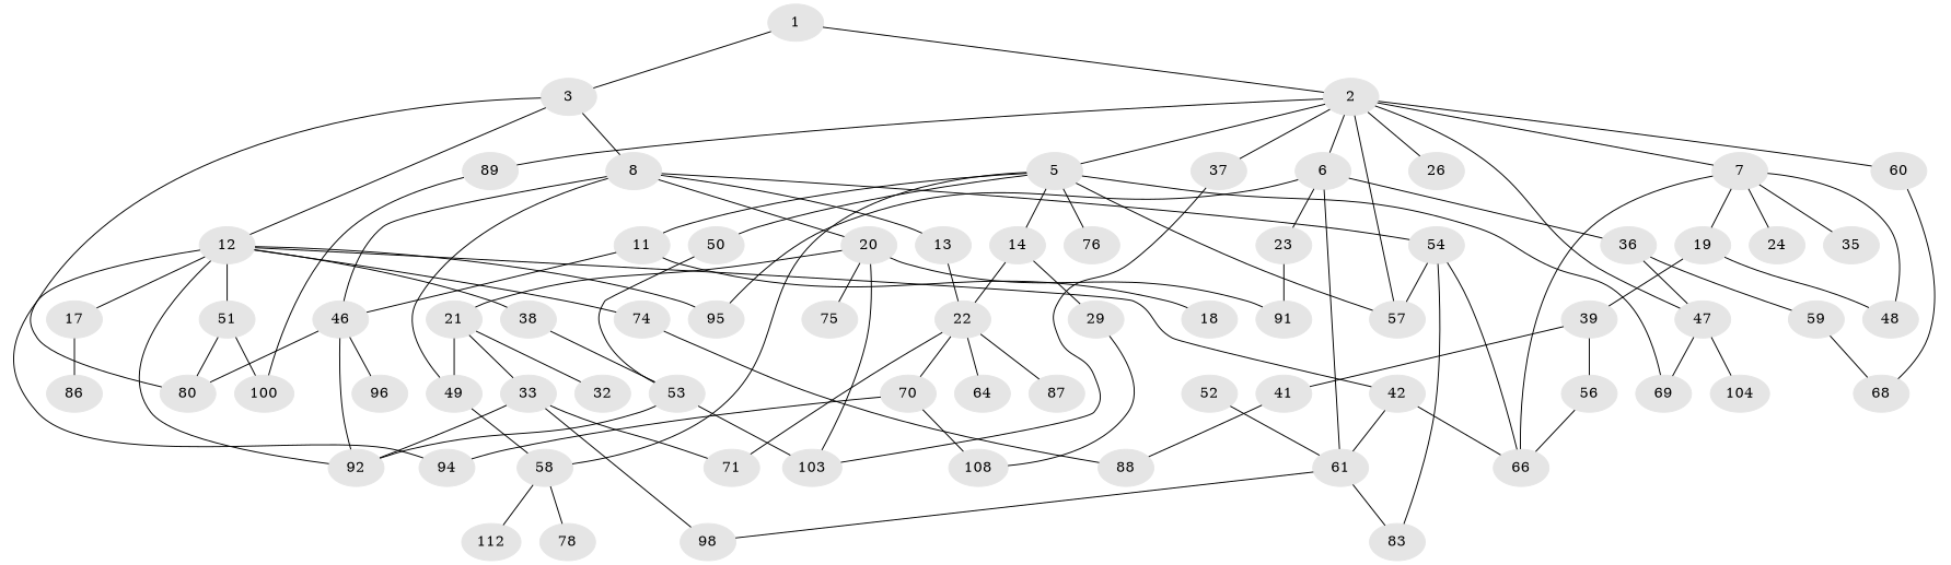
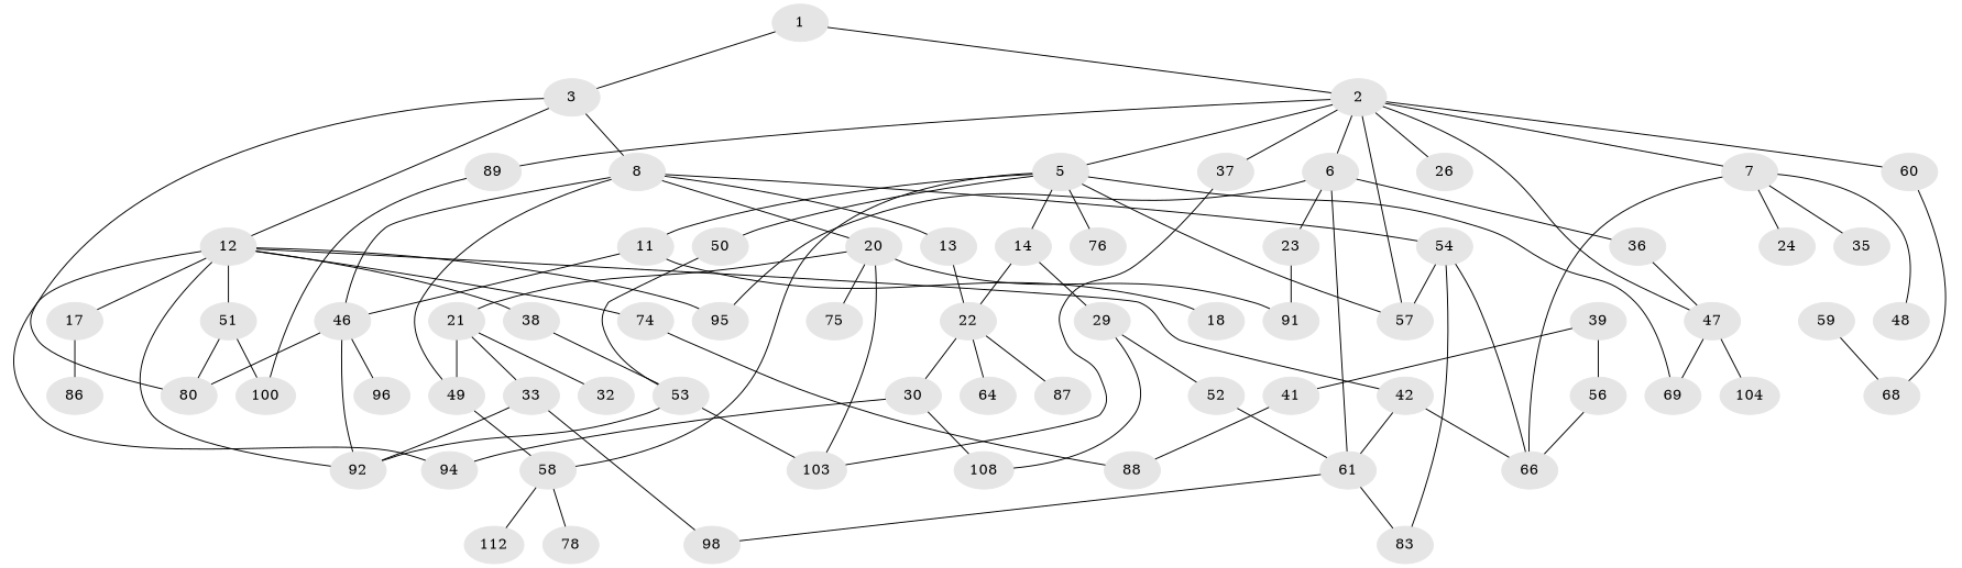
  graph {
    node [color=gray90 style=filled]
    2 [super="+4"]
    5 [super="+31"]
    6 [super="+15"]
    7 [super="+9"]
    26
    37 [super="+90"]
    47 [super="+85"]
    57
    60
    89
    1
    3 [super="+10"]
    8 [super="+77"]
    12 [super="+44"]
    80
    11 [super="+65"]
    14 [super="+16"]
    50
    58 [super="+84"]
    69
    76
    23
    36 [super="+109"]
    61 [super="+107"]
    95
-   19 [super="+27"]
    24
    35
    48
    66 [super="+73"]
    103 [super="+106"]
    104
    68
    100 [super="+101"]
    13
    20 [super="+25"]
    n37 [label=46 super="+82"]
    49
    54 [super="+70"]
    17
    38 [super="+46"]
    42 [super="+79"]
    51 [super="+63"]
    74 [super="+93"]
    92 [super="+97"]
    94 [super="+110"]
    18 [super="+81"]
    22 [super="+28"]
    29
    53 [super="+67"]
    78
    112
    91
    59 [super="+99"]
    98
    83
    39 [super="+111"]
    21 [super="+43"]
    75
    96
    86
    88
-   30 [super="+45" label=70]
+   30 [super="+45"]
    64
-   71
    87
    52 [super="+55"]
    108
    41 [super="+102"]
    56
    32 [super="+72"]
    33 [super="+34"]
    2 -- 5
    2 -- 6
    2 -- 7
    2 -- 26
    2 -- 37
    2 -- 47
    2 -- 57
    2 -- 60
    2 -- 89
    5 -- 57
    5 -- 11
    5 -- 14
    5 -- 50
    5 -- 58
    5 -- 69
    5 -- 76
    6 -- 23
    6 -- 36
    6 -- 61
    6 -- 95
-   7 -- 19
    7 -- 24
    7 -- 35
    7 -- 48
    7 -- 66
    37 -- 103
    47 -- 69
    47 -- 104
    60 -- 68
    89 -- 100
    1 -- 2
    1 -- 3
    3 -- 8
    3 -- 12
    3 -- 80
    8 -- 13
    8 -- 20
    8 -- n37
    8 -- 49
    8 -- 54
    12 -- 95
    12 -- 17
    12 -- 38
    12 -- 42
    12 -- 51
    12 -- 74
    12 -- 92
    12 -- 94
    11 -- n37
    11 -- 18
    14 -- 22
    14 -- 29
    50 -- 53
    58 -- 78
    58 -- 112
    23 -- 91
    36 -- 47
-   36 -- 59
    61 -- 98
    61 -- 83
-   19 -- 48
-   19 -- 39
    13 -- 22
    20 -- 103
    20 -- 91
    20 -- 21
    20 -- 75
    n37 -- 80
    n37 -- 92
    n37 -- 96
    49 -- 58
    54 -- 57
    54 -- 66
    54 -- 83
    17 -- 86
    38 -- 53
    42 -- 61
    42 -- 66
    51 -- 80
    51 -- 100
    74 -- 88
    22 -- 30
    22 -- 64
-   22 -- 71
    22 -- 87
+   29 -- 52
    29 -- 108
    53 -- 103
    53 -- 92
    59 -- 68
    39 -- 41
    39 -- 56
    21 -- 49
    21 -- 32
    21 -- 33
    30 -- 94
    30 -- 108
    52 -- 61
    41 -- 88
    56 -- 66
    33 -- 92
    33 -- 98
-   33 -- 71
  }
